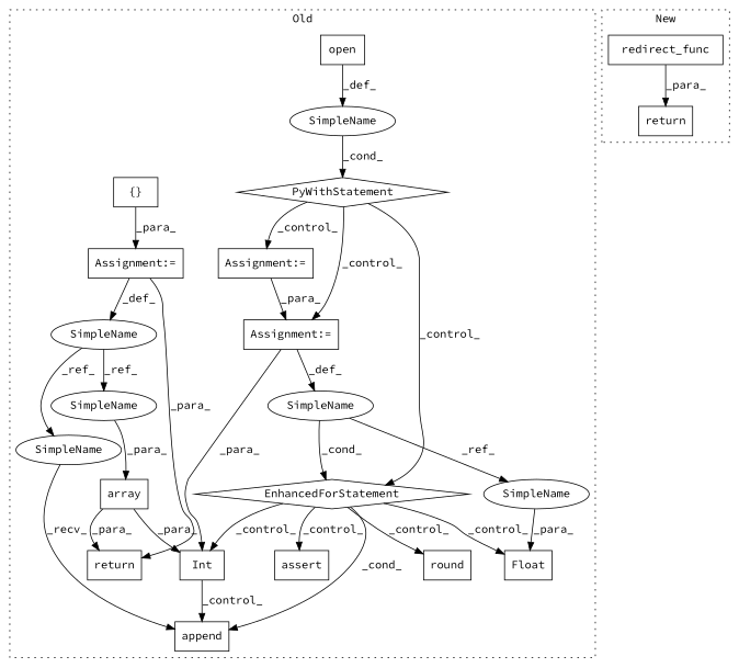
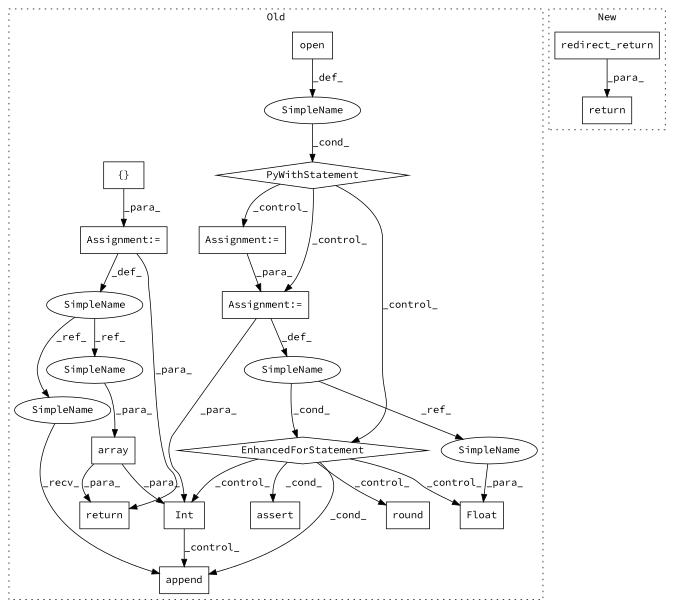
  digraph {
    fontname="Source Code Pro"
    node [a=32 fontname="Source Code Pro" l=7 s="1489,1566" shape=box]
    edge [fontname="Source Code Pro"]
    n1 [a=104 l="10,2" label=PyWithStatement s="1436,1460" shape=diamond]
    n2 [a=70 l="57,2" label=EnhancedForStatement shape=diamond]
    n3 [a=42 label=SimpleName shape=ellipse l="" s=""]
    n4 [a=7 l=6 label="Assignment:=" s=1475]
    n5 [l="5,1" label=open s="1446,1459"]
    n6 [a=42 l=4 label=SimpleName s=1553 shape=ellipse]
    n7 [l="6,1" label=round s="1654,1671"]
    n8 [l="6,1" label=Float s="1660,1670"]
    n9 [a=6 label=assert s=1578]
    n10 [a=7 l="57,2" label="Assignment:="]
    n11 [l="7,1" label=append s="1643,1673"]
    n12 [a=4 l=2 label="{}" s=1428]
    n13 [l="6,1" label=array s="1707,1720"]
    n14 [a=42 label=SimpleName s=1411 shape=ellipse]
    n15 [a=7 l=1 label="Assignment:=" s=1418]
    n16 [l="4,1" label=Int s="1650,1672"]
    n17 [a=41 label=return s=1694]
    n18 [a=42 label=SimpleName s=1635 shape=ellipse]
    n19 [a=42 label=SimpleName s=1713 shape=ellipse]
    n20 [a=42 l=4 label=SimpleName s=1666 shape=ellipse]
-   n21 [l="14,1" label=redirect_func s="1734,1756"]
+   n21 [l="14,1" label=redirect_return s="1734,1756"]
    n22 [a=41 label=return s=1727]
    subgraph cluster_1 {
      label=Old
      style=dotted
      n1
      n2
      n3
      n4
      n5
      n6
      n7
      n8
      n9
      n10
      n11
      n12
      n13
      n14
      n15
      n16
      n17
      n18
      n19
      n20
    }
    subgraph cluster_2 {
      label=New
      style=dotted
      n21
      n22
    }
    n1 -> n2 [label=_control_]
    n1 -> n4 [label=_control_]
    n1 -> n10 [label=_control_]
    n2 -> n7 [label=_control_]
    n2 -> n8 [label=_control_]
-   n2 -> n9 [label=_control_]
+   n2 -> n9 [label=_cond_]
    n2 -> n11 [label=_cond_]
    n2 -> n16 [label=_control_]
    n3 -> n1 [label=_cond_]
    n4 -> n10 [label=_para_]
    n5 -> n3 [label=_def_]
    n6 -> n2 [label=_cond_]
    n6 -> n20 [label=_ref_]
    n10 -> n6 [label=_def_]
    n10 -> n16 [label=_para_]
    n12 -> n15 [label=_para_]
    n13 -> n16 [label=_para_]
    n13 -> n17 [label=_para_]
    n14 -> n18 [label=_ref_]
    n14 -> n19 [label=_ref_]
    n15 -> n14 [label=_def_]
    n15 -> n17 [label=_para_]
    n16 -> n11 [label=_control_]
    n18 -> n11 [label=_recv_]
    n19 -> n13 [label=_para_]
    n20 -> n8 [label=_para_]
    n21 -> n22 [label=_para_]
  }
